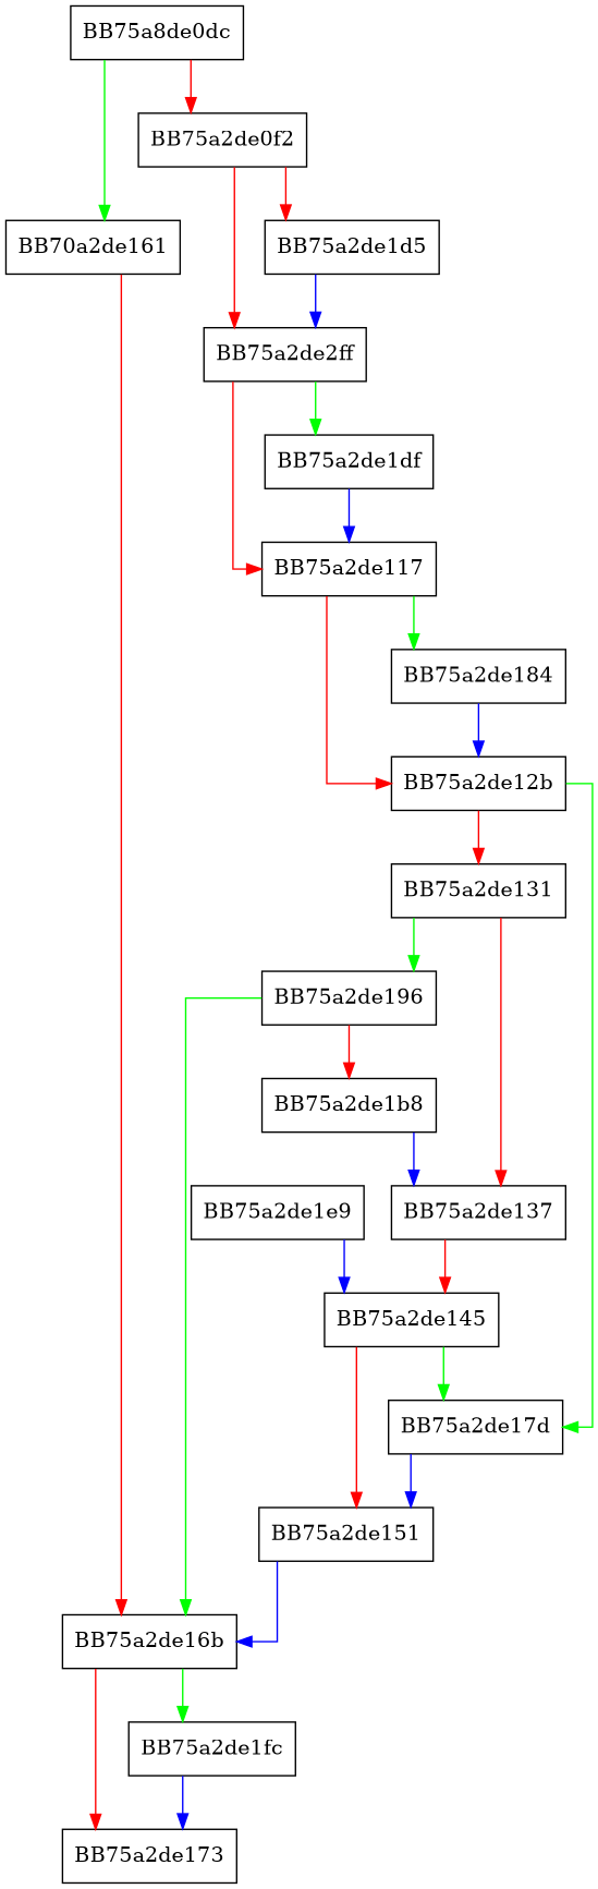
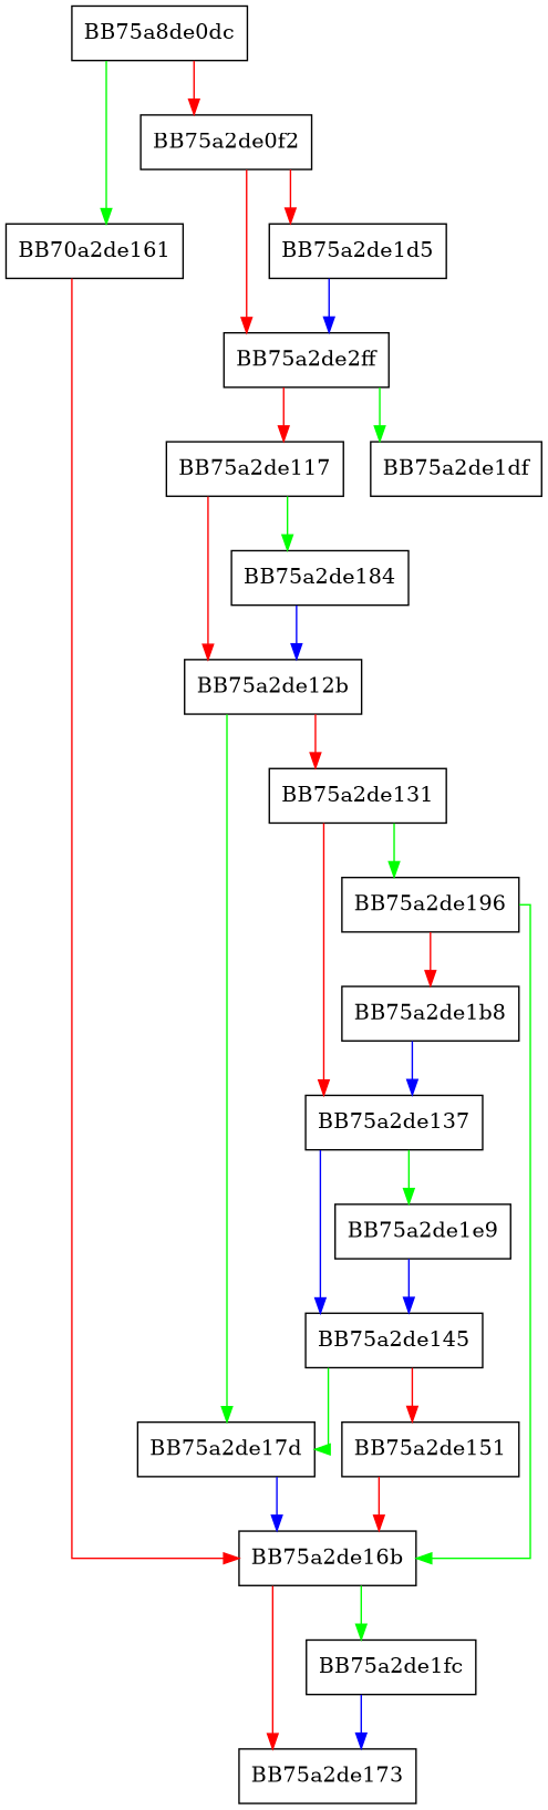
  digraph {
    splines=ortho
    node [shape=box]
    edge [color=red]
    n1 [label=BB75a8de0dc]
    n2 [label=BB70a2de161]
    BB75a2de0f2
    BB75a2de16b
    BB75a2de1d5
    n6 [label=BB75a2de2ff]
    BB75a2de1fc
    BB75a2de173
    BB75a2de1df
    BB75a2de117
    BB75a2de184
    BB75a2de12b
    BB75a2de17d
    BB75a2de131
    BB75a2de196
    BB75a2de137
    BB75a2de1b8
    BB75a2de1e9
    BB75a2de145
    BB75a2de151
    n1 -> n2 [color=green]
    n1 -> BB75a2de0f2
    n2 -> BB75a2de16b
    BB75a2de0f2 -> BB75a2de1d5
    BB75a2de0f2 -> n6
    BB75a2de16b -> BB75a2de1fc [color=green]
    BB75a2de16b -> BB75a2de173
    BB75a2de1d5 -> n6 [color=blue]
    n6 -> BB75a2de1df [color=green]
    n6 -> BB75a2de117
    BB75a2de1fc -> BB75a2de173 [color=blue]
-   BB75a2de1df -> BB75a2de117 [color=blue]
    BB75a2de117 -> BB75a2de184 [color=green]
    BB75a2de117 -> BB75a2de12b
    BB75a2de184 -> BB75a2de12b [color=blue]
    BB75a2de12b -> BB75a2de17d [color=green]
    BB75a2de12b -> BB75a2de131
-   BB75a2de17d -> BB75a2de151 [color=blue]
+   BB75a2de17d -> BB75a2de16b [color=blue]
    BB75a2de131 -> BB75a2de196 [color=green]
    BB75a2de131 -> BB75a2de137
    BB75a2de196 -> BB75a2de16b [color=green]
    BB75a2de196 -> BB75a2de1b8
-   BB75a2de137 -> BB75a2de145
+   BB75a2de137 -> BB75a2de1e9 [color=green]
+   BB75a2de137 -> BB75a2de145 [color=blue]
    BB75a2de1b8 -> BB75a2de137 [color=blue]
    BB75a2de1e9 -> BB75a2de145 [color=blue]
    BB75a2de145 -> BB75a2de17d [color=green]
    BB75a2de145 -> BB75a2de151
-   BB75a2de151 -> BB75a2de16b [color=blue]
+   BB75a2de151 -> BB75a2de16b
  }
